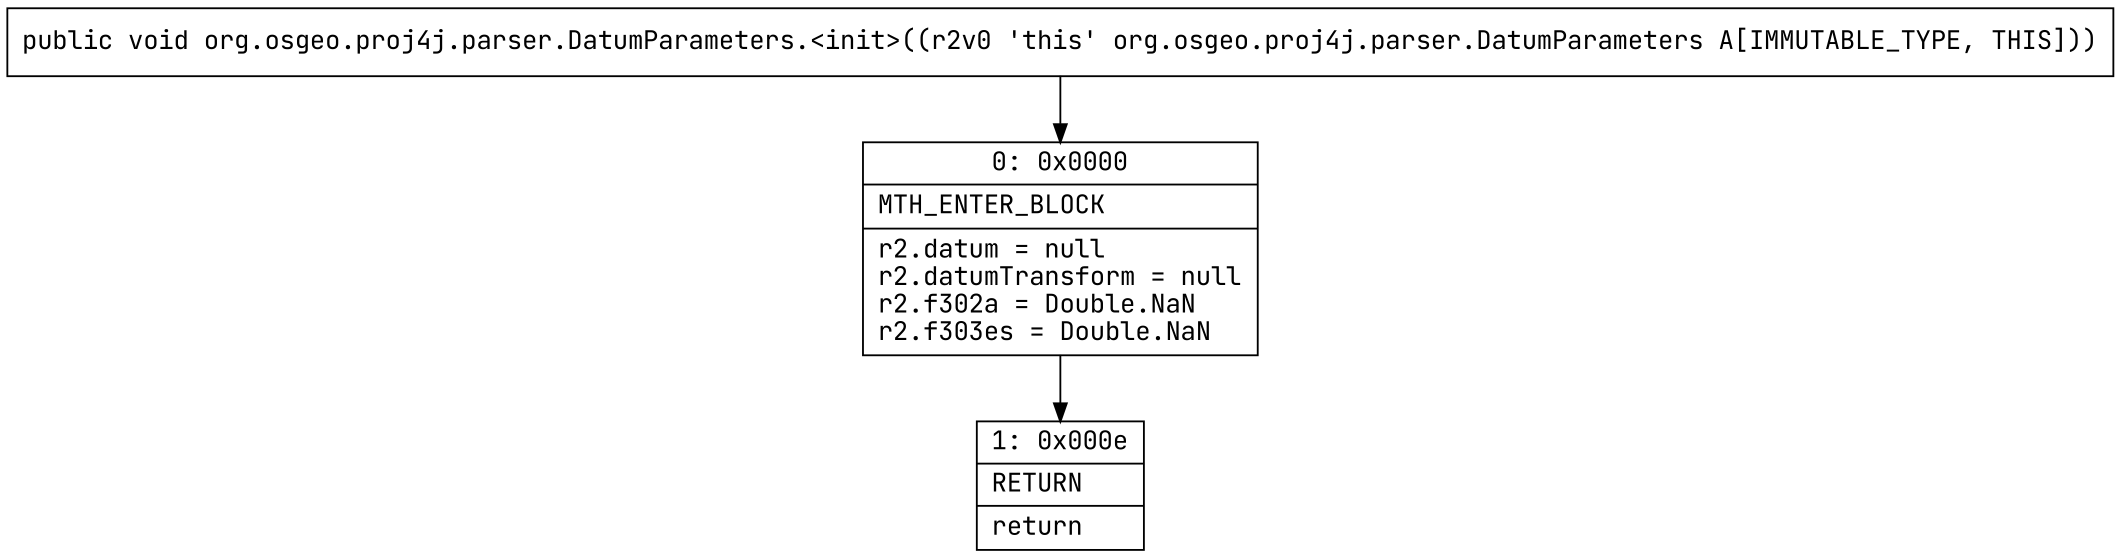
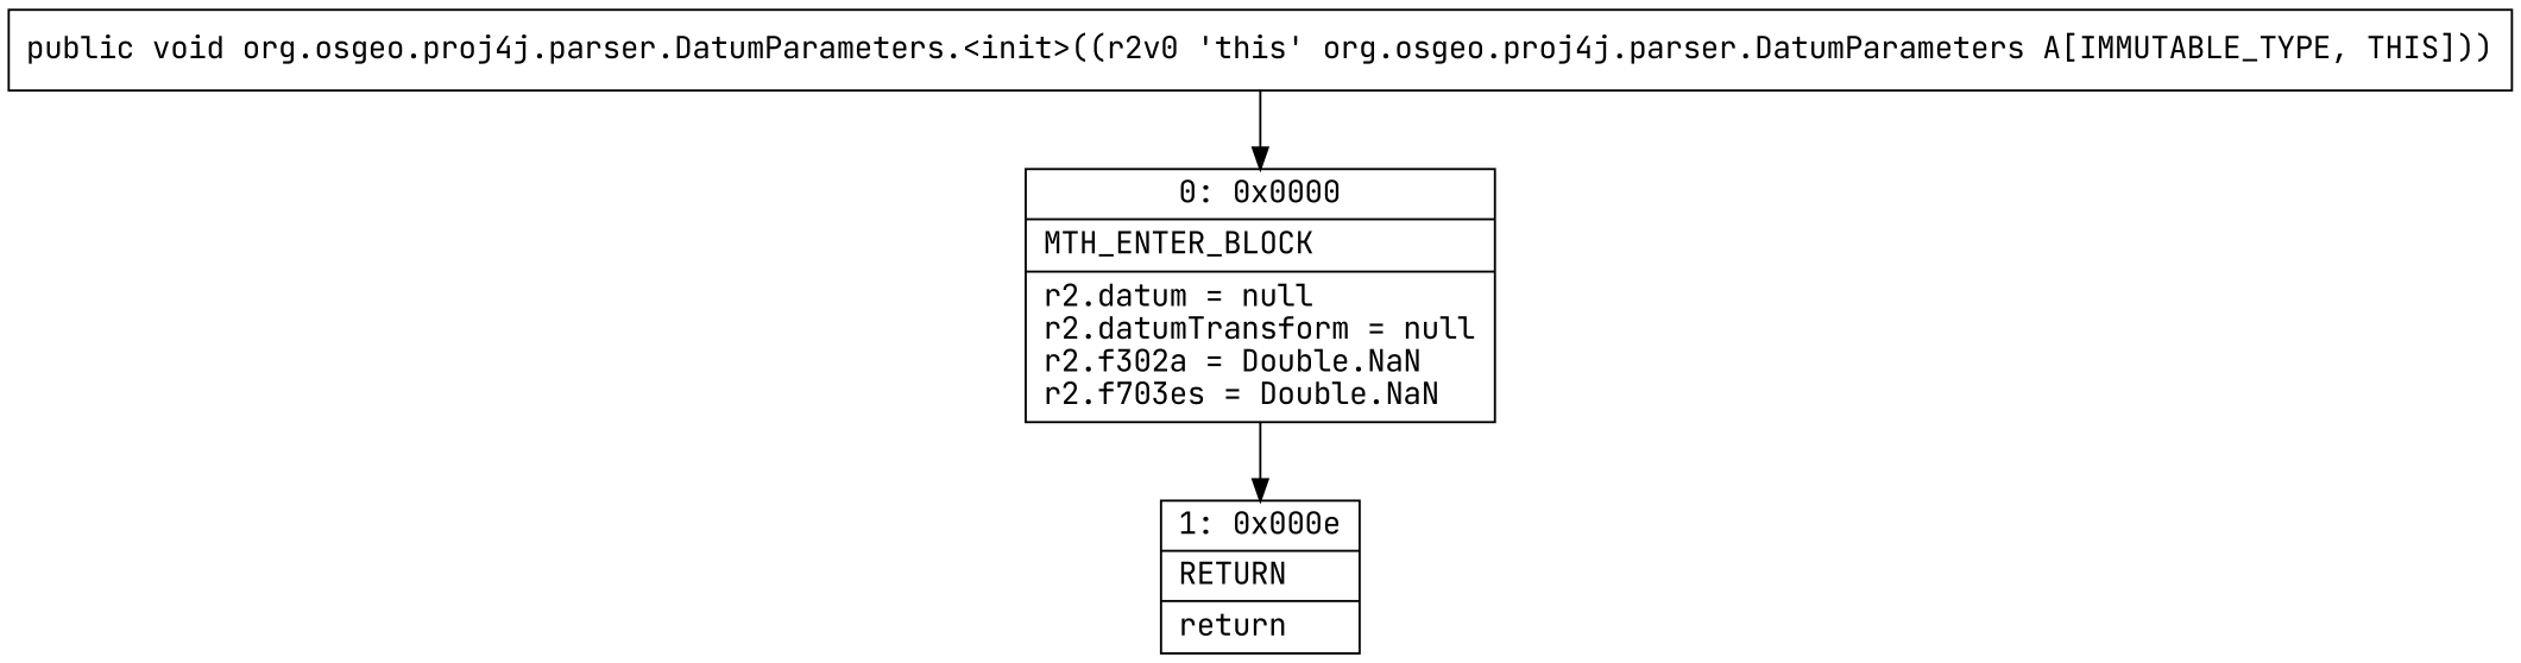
  digraph {
    fontname="JetBrains Mono"
    node [shape=record fontname="JetBrains Mono"]
    edge [fontname="JetBrains Mono"]
-   n1 [label="{0\:\ 0x0000|MTH_ENTER_BLOCK\l|r2.datum = null\lr2.datumTransform = null\lr2.f302a = Double.NaN\lr2.f303es = Double.NaN\l}"]
+   n1 [label="{0\:\ 0x0000|MTH_ENTER_BLOCK\l|r2.datum = null\lr2.datumTransform = null\lr2.f302a = Double.NaN\lr2.f703es = Double.NaN\l}"]
    n2 [label="{1\:\ 0x000e|RETURN\l|return\l}"]
    n3 [label="{public void org.osgeo.proj4j.parser.DatumParameters.\<init\>((r2v0 'this' org.osgeo.proj4j.parser.DatumParameters A[IMMUTABLE_TYPE, THIS])) }"]
    n1 -> n2
    n3 -> n1
  }
